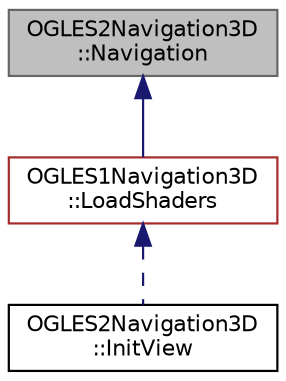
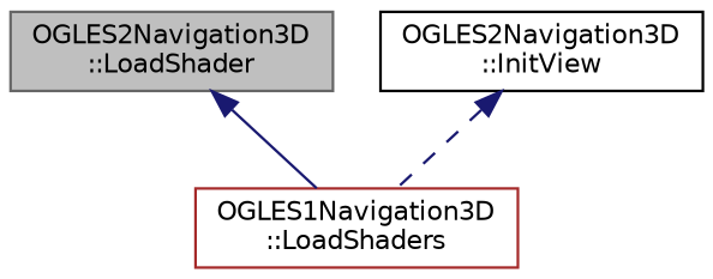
  digraph {
    rankdir=TB
    node [fillcolor=white fontname=Helvetica fontsize=10 shape=record style=filled]
    edge [color=midnightblue dir=back fontname=Helvetica fontsize=10 labelfontname=Helvetica labelfontsize=10]
-   n1 [color=gray40 fillcolor=grey75 fontcolor=black height=0.2 label="OGLES2Navigation3D\l::Navigation" width=0.4]
+   n1 [color=gray40 fillcolor=grey75 fontcolor=black height=0.2 label="OGLES2Navigation3D\l::LoadShader" width=0.4]
    n2 [color=brown height=0.2 label="OGLES1Navigation3D\l::LoadShaders" width=0.4]
    n3 [color=black height=0.2 label="OGLES2Navigation3D\l::InitView" width=0.4]
    n1 -> n2 [style=solid]
-   n2 -> n3 [style=dashed]
+   n3 -> n2 [style=dashed]
  }
